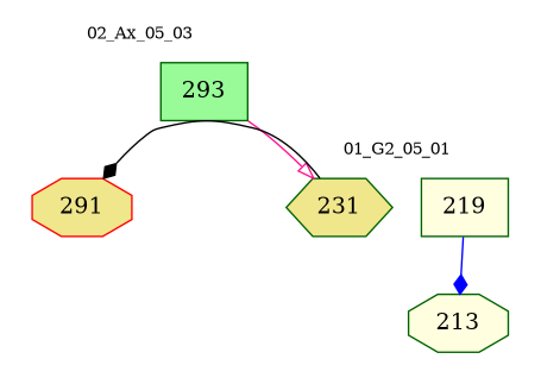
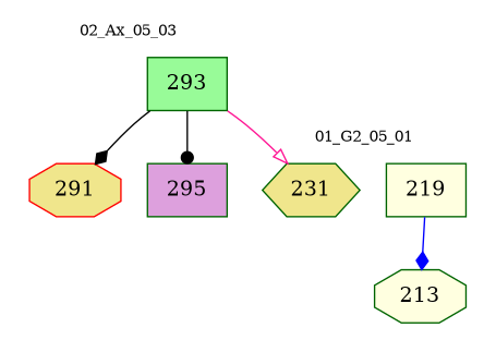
  digraph {
    node [color=darkgreen fillcolor=khaki shape=box style=filled]
    edge [arrowhead=diamond color=black]
    n1 [fillcolor=palegreen label=293]
    n2 [color=red label=291 shape=octagon]
+   n3 [fillcolor=plum label=295]
    n4 [fillcolor=lightyellow label=219]
    n5 [fillcolor=lightyellow label=213 shape=octagon]
    n6 [label=231 shape=hexagon]
    subgraph cluster_1 {
      color=white
      fontsize=10
      label="02_Ax_05_03"
      n1
      n2
+     n3
    }
    subgraph cluster_2 {
      color=white
      fontsize=10
      label="01_G2_05_01"
      n4
      n5
      n6
    }
-   n6 -> n2
+   n1 -> n2
+   n1 -> n3 [arrowhead=dot]
    n1 -> n6 [arrowhead=onormal color=deeppink]
    n4 -> n5 [color=blue]
  }
